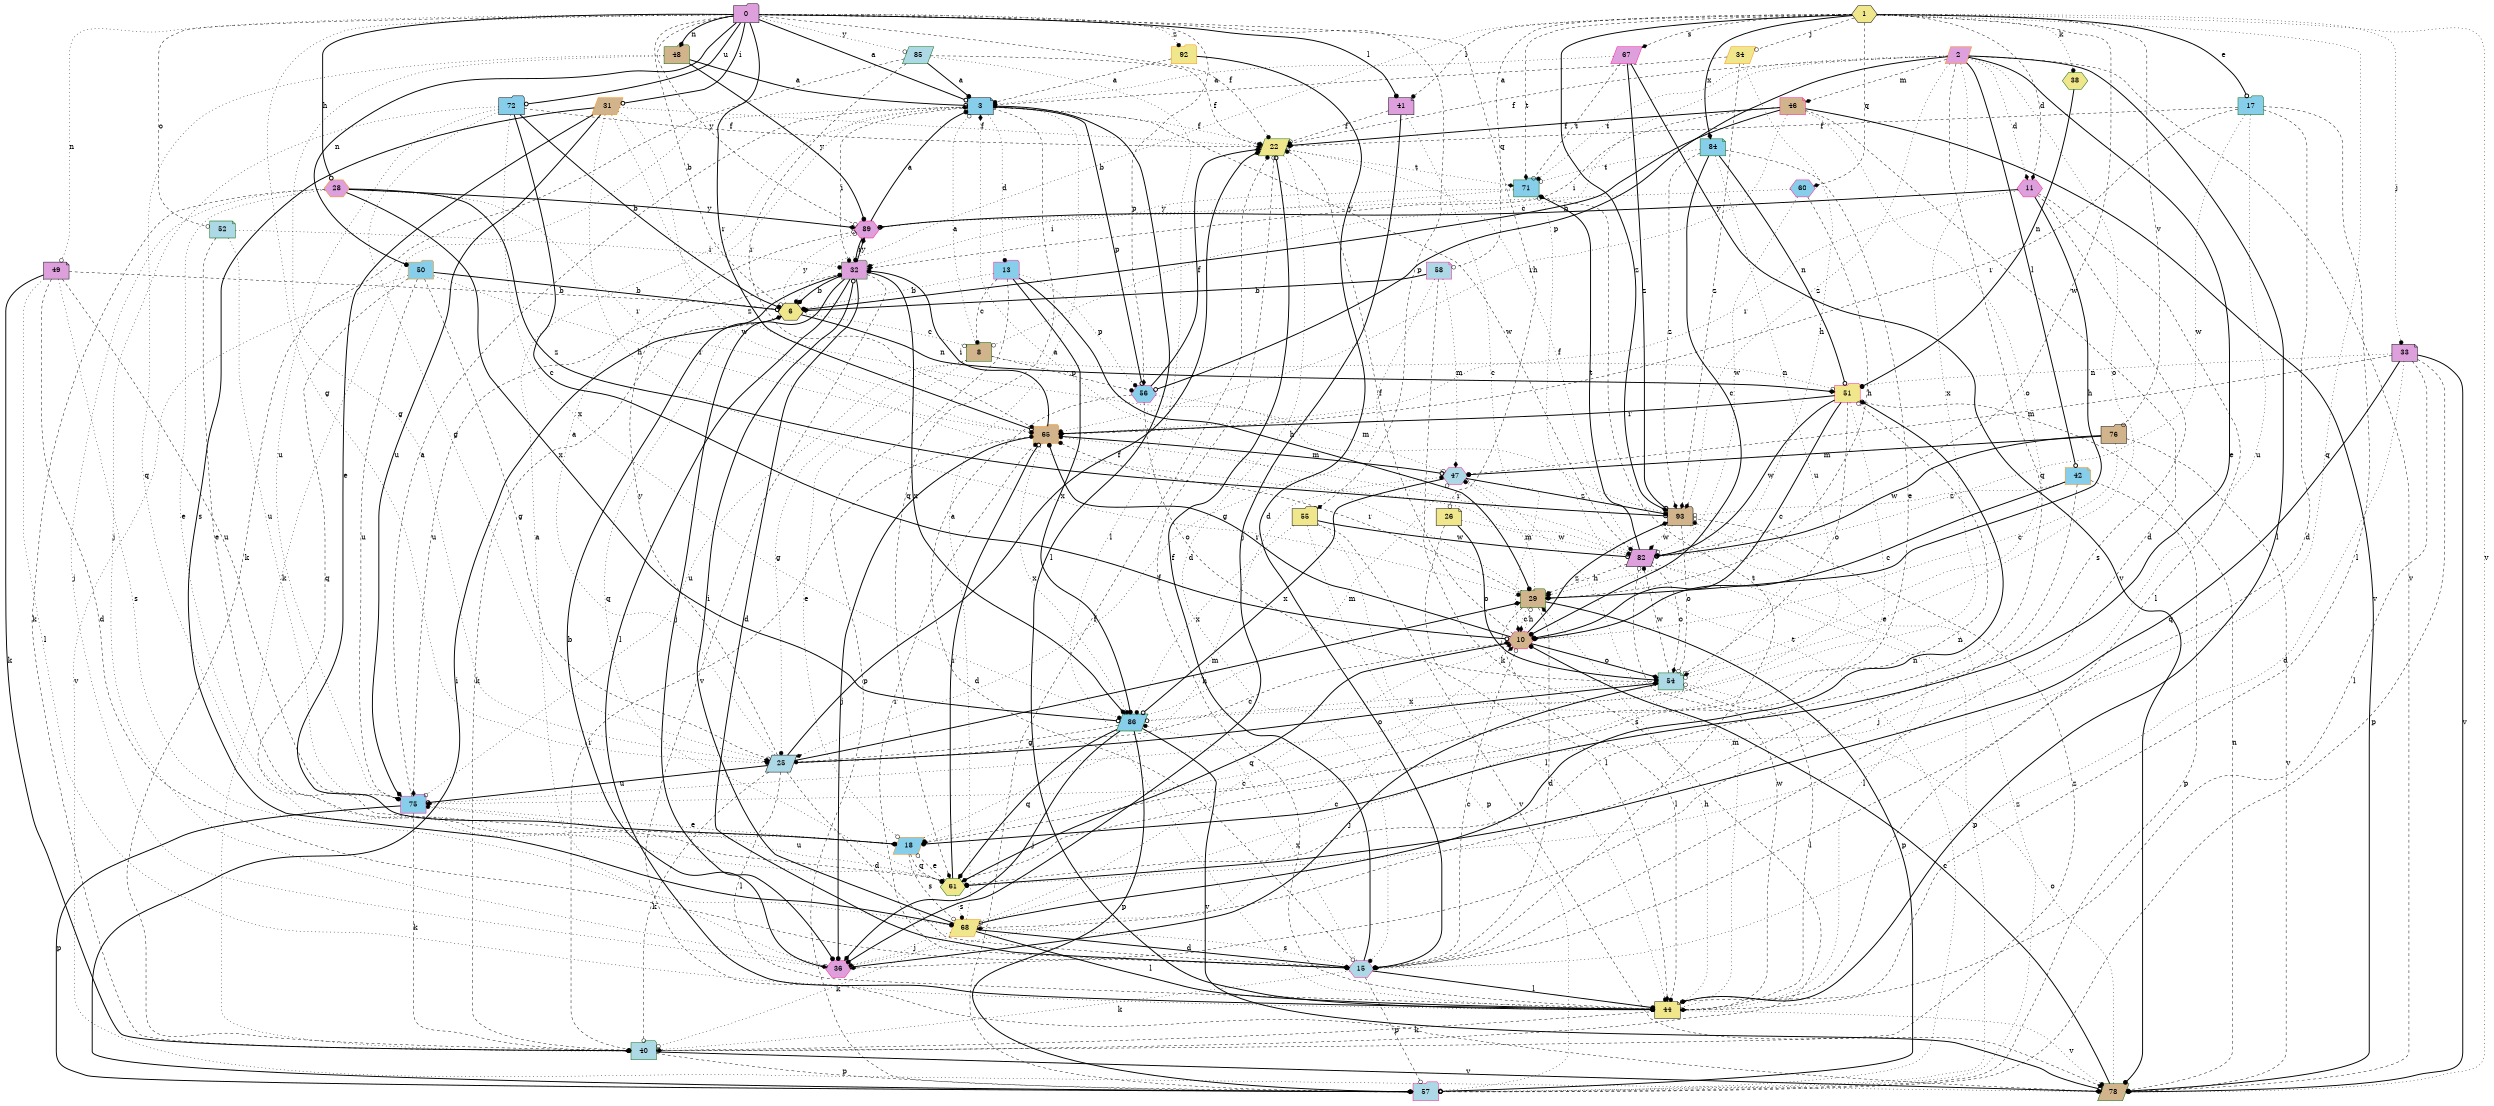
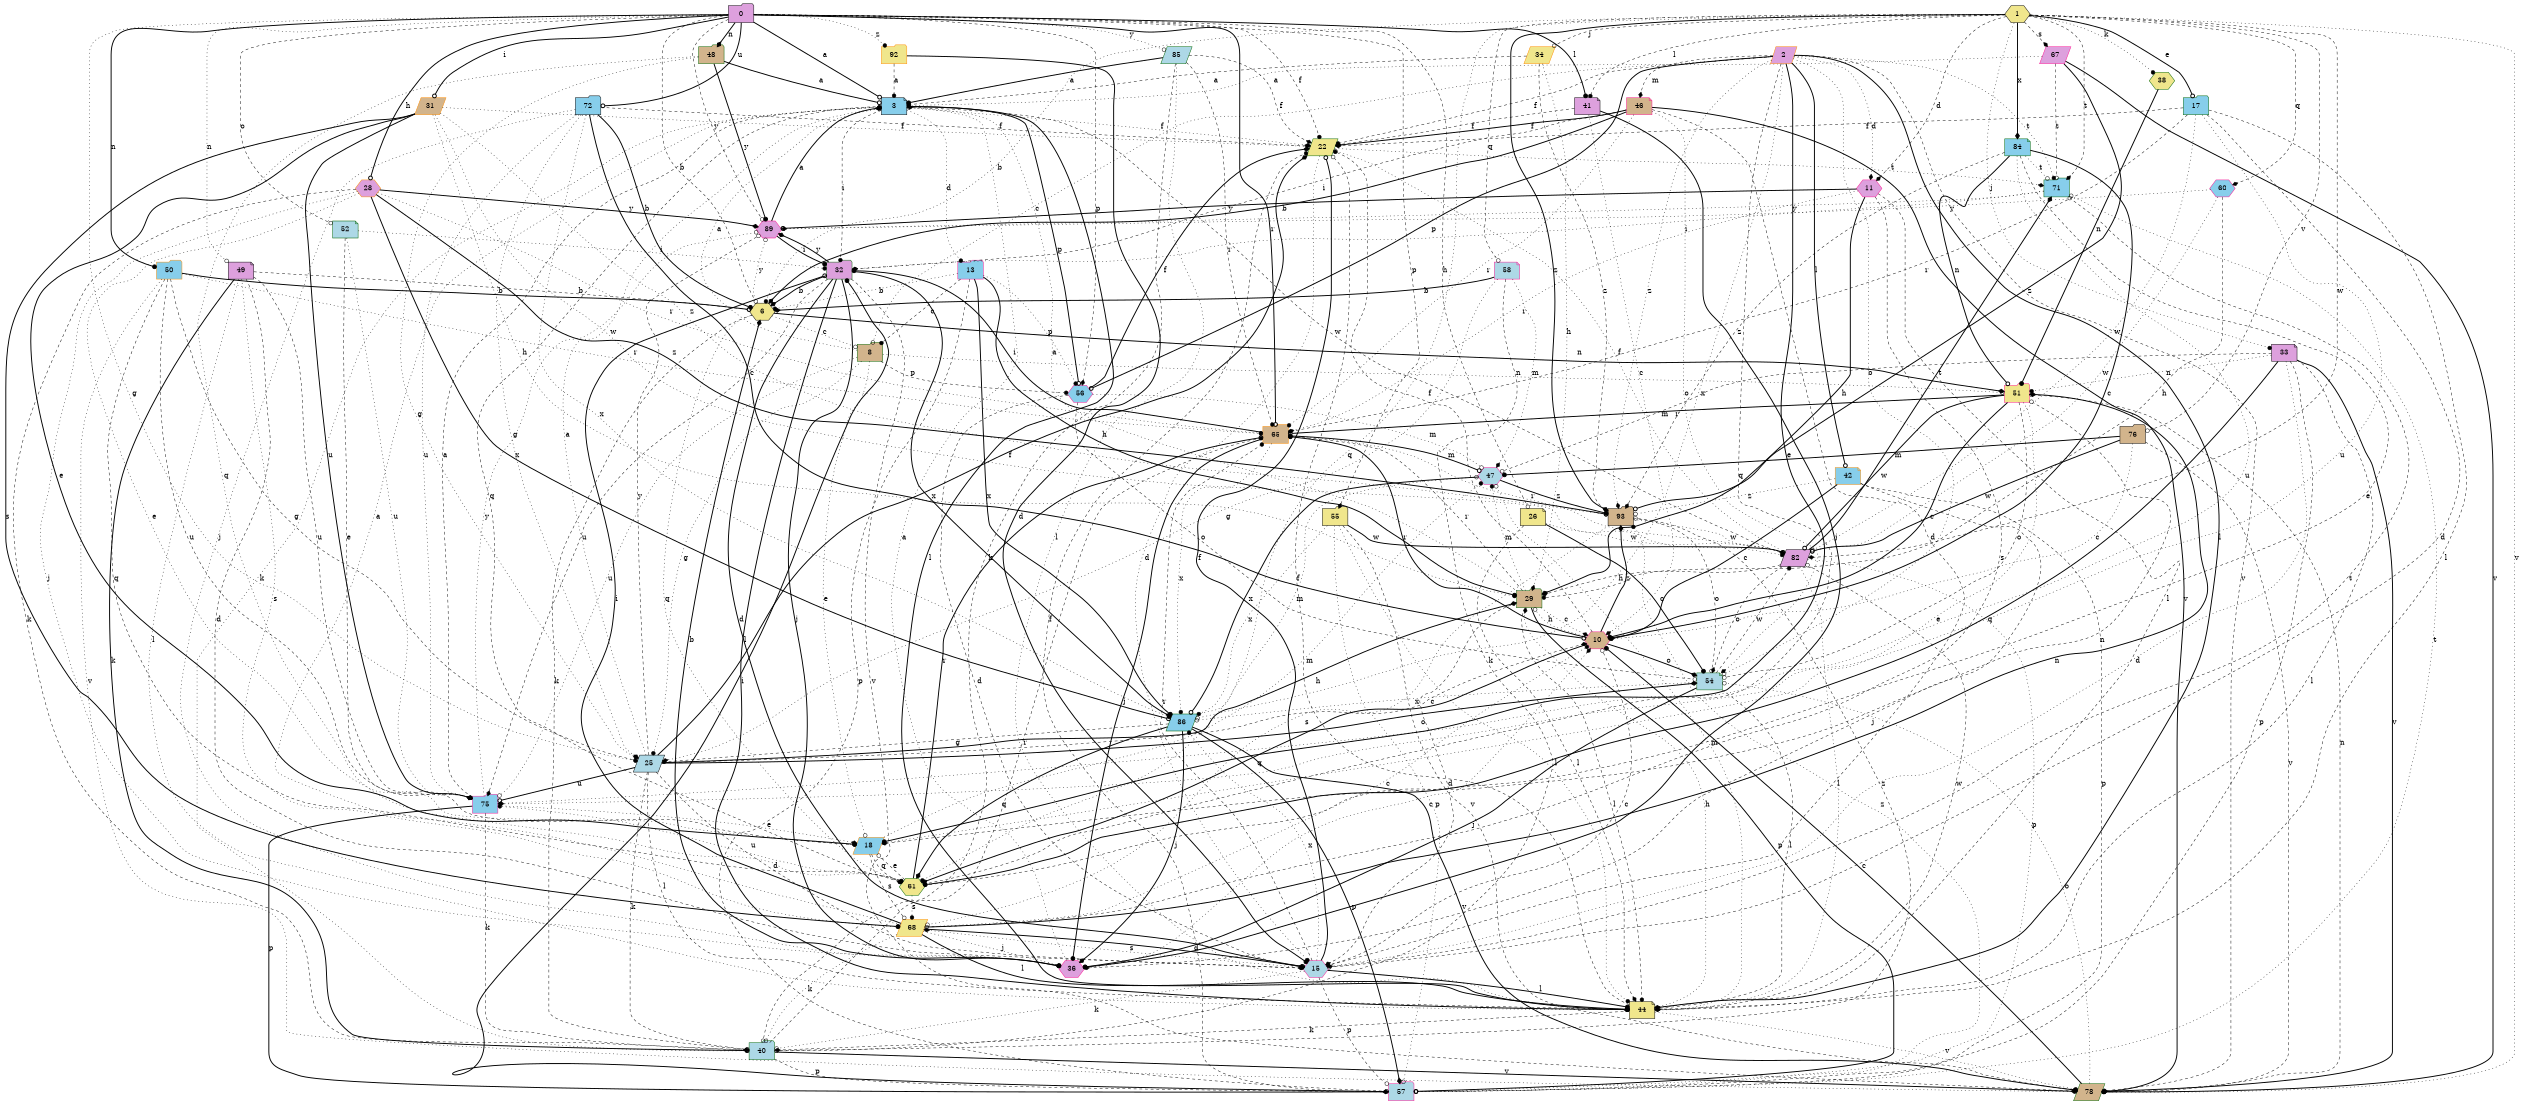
  strict digraph {
    node [color=darkgreen fillcolor=skyblue shape=folder style=filled]
    edge [arrowhead=odot style=dotted]
    0 [color=black fillcolor=plum]
    3 [color=black shape=note]
    6 [color=black fillcolor=khaki shape=hexagon]
    22 [fillcolor=khaki shape=parallelogram]
    25 [color=black fillcolor=lightblue shape=parallelogram]
    26 [color=black fillcolor=khaki shape=note]
    28 [color=darkorange fillcolor=plum shape=hexagon]
    31 [color=darkorange fillcolor=tan shape=parallelogram]
    41 [color=black fillcolor=plum shape=note]
    48 [fillcolor=tan]
    49 [color=black fillcolor=plum shape=note]
    50 [color=darkorange]
    52 [fillcolor=lightblue shape=note]
    55 [color=black fillcolor=khaki]
    56 [color=deeppink shape=hexagon]
    65 [color=darkorange fillcolor=tan]
    72 [color=black]
    n18 [fillcolor=lightblue label=85 shape=parallelogram]
    89 [color=deeppink fillcolor=plum shape=hexagon]
    92 [color=darkorange fillcolor=khaki]
    61 [fillcolor=khaki shape=hexagon]
    82 [color=black fillcolor=plum shape=parallelogram]
    44 [color=black fillcolor=khaki shape=note]
    13 [color=deeppink]
    32 [fillcolor=plum]
    40 [fillcolor=lightblue]
    8 [fillcolor=tan]
    51 [color=deeppink fillcolor=khaki]
    71
    15 [color=deeppink fillcolor=lightblue shape=hexagon]
    54 [fillcolor=lightblue shape=note]
    75 [color=deeppink]
    10 [color=deeppink fillcolor=tan shape=hexagon]
    29 [fillcolor=tan]
    93 [color=black fillcolor=tan]
    18 [color=darkorange shape=parallelogram]
    86 [shape=parallelogram]
    36 [color=deeppink fillcolor=plum shape=hexagon]
    68 [color=darkorange fillcolor=khaki shape=parallelogram]
    78 [fillcolor=tan shape=parallelogram]
    57 [color=deeppink fillcolor=lightblue]
    47 [color=deeppink fillcolor=lightblue shape=hexagon]
    1 [color=black fillcolor=khaki shape=hexagon]
    11 [color=deeppink fillcolor=plum shape=hexagon]
    17
    33 [color=black fillcolor=plum shape=note]
    34 [color=darkorange fillcolor=khaki shape=parallelogram]
    38 [fillcolor=khaki shape=hexagon]
    58 [color=deeppink fillcolor=lightblue shape=note]
    60 [color=deeppink shape=hexagon]
    67 [color=deeppink fillcolor=plum shape=parallelogram]
    76 [color=black fillcolor=tan]
    84 [shape=note]
    2 [color=darkorange fillcolor=plum shape=parallelogram]
    42 [color=darkorange shape=note]
    46 [color=deeppink fillcolor=tan shape=note]
    0 -> 3 [label=a style=bold]
    0 -> 6 [label=b style=dashed]
    0 -> 22 [arrowhead=dot label=f style=dashed]
    0 -> 25 [arrowhead=dot label=g]
    0 -> 26 [label=h style=dashed]
    0 -> 28 [label=h style=bold]
    0 -> 31 [label=i style=bold]
    0 -> 41 [arrowhead=dot label=l style=bold]
    0 -> 48 [arrowhead=diamond label=n style=bold]
    0 -> 49 [label=n]
    0 -> 50 [arrowhead=dot label=n style=bold]
    0 -> 52 [label=o style=dashed]
    0 -> 55 [arrowhead=diamond label=p style=dashed]
    0 -> 56 [arrowhead=diamond label=p style=dashed]
    0 -> 65 [label=r style=bold]
    0 -> 72 [label=u style=bold]
    0 -> n18 [label=y]
    0 -> 89 [label=y style=dashed]
    0 -> 92 [arrowhead=dot label=z]
    3 -> 22 [arrowhead=diamond label=f]
    3 -> 56 [label=p style=bold]
    3 -> 61 [arrowhead=diamond label=q style=dashed]
    3 -> 82 [arrowhead=dot label=w style=dashed]
    3 -> 44 [arrowhead=dot label=l style=bold]
    3 -> 13 [arrowhead=dot label=d]
    3 -> 32 [arrowhead=dot label=i style=dashed]
    3 -> 40 [label=k]
    6 -> 89 [label=y]
    6 -> 61 [arrowhead=dot label=q]
    6 -> 40 [label=k style=dashed]
    6 -> 8 [label=c]
    6 -> 51 [arrowhead=diamond label=n style=bold]
    22 -> 71 [arrowhead=diamond label=t]
    22 -> 15 [arrowhead=dot label=d]
    25 -> 3 [arrowhead=diamond label=a]
    25 -> 22 [arrowhead=diamond label=f style=bold]
    25 -> 89 [label=y style=dashed]
    25 -> 44 [label=l style=dashed]
    25 -> 40 [label=k style=dashed]
    25 -> 15 [arrowhead=diamond label=d style=dashed]
    25 -> 54 [arrowhead=diamond label=o style=bold]
    25 -> 75 [label=u style=bold]
    25 -> 10 [arrowhead=diamond label=c style=dashed]
    25 -> 29 [arrowhead=diamond label=h style=bold]
    26 -> 82 [label=w]
    26 -> 44 [arrowhead=diamond label=l style=dashed]
    26 -> 54 [arrowhead=dot label=o style=bold]
    28 -> 65 [arrowhead=dot label=r]
    28 -> 89 [arrowhead=diamond label=y style=bold]
    28 -> 40 [arrowhead=diamond label=k style=dashed]
    28 -> 93 [label=z style=bold]
    28 -> 18 [arrowhead=dot label=e]
    28 -> 86 [label=x style=bold]
    28 -> 36 [arrowhead=diamond label=j]
    31 -> 22 [label=f]
    31 -> 82 [arrowhead=dot label=w]
    31 -> 75 [arrowhead=diamond label=u style=bold]
    31 -> 29 [arrowhead=dot label=h]
    31 -> 93 [label=z]
    31 -> 18 [label=e style=bold]
    31 -> 68 [arrowhead=dot label=s style=bold]
    41 -> 22 [label=f style=dashed]
    41 -> 10 [arrowhead=diamond label=c]
    41 -> 36 [arrowhead=dot label=j style=bold]
    48 -> 3 [label=a style=bold]
    48 -> 25 [arrowhead=diamond label=g]
    48 -> 89 [arrowhead=dot label=y style=bold]
    48 -> 61 [label=q]
    49 -> 6 [label=b style=dashed]
    49 -> 44 [label=l]
    49 -> 40 [label=k style=bold]
    49 -> 15 [arrowhead=dot label=d style=dashed]
    49 -> 75 [arrowhead=dot label=u style=dashed]
    49 -> 68 [label=s]
    50 -> 6 [label=b style=bold]
    50 -> 25 [label=g style=dashed]
    50 -> 65 [label=r]
    50 -> 61 [arrowhead=dot label=q style=dashed]
    50 -> 75 [label=u style=dashed]
    50 -> 78 [label=v]
    52 -> 32 [arrowhead=dot label=i]
    52 -> 75 [arrowhead=diamond label=u]
    52 -> 18 [label=e style=dashed]
    55 -> 82 [label=w style=bold]
    55 -> 44 [arrowhead=dot label=l]
    55 -> 86 [arrowhead=dot label=x]
    55 -> 78 [arrowhead=diamond label=v style=dashed]
    55 -> 57 [label=p]
    56 -> 22 [arrowhead=diamond label=f style=bold]
    56 -> 15 [label=d style=dashed]
    56 -> 54 [label=o style=dashed]
    56 -> 47 [label=m]
    65 -> 32 [arrowhead=dot label=i style=bold]
    65 -> 86 [arrowhead=dot label=x]
    65 -> 36 [arrowhead=dot label=j style=bold]
    65 -> 47 [label=m style=bold]
    72 -> 6 [arrowhead=dot label=b style=bold]
    72 -> 22 [arrowhead=diamond label=f style=dashed]
    72 -> 25 [arrowhead=diamond label=g]
    72 -> 75 [arrowhead=diamond label=u]
    72 -> 10 [label=c style=bold]
    72 -> 86 [arrowhead=dot label=x]
    72 -> 36 [label=j]
    n18 -> 3 [arrowhead=dot label=a style=bold]
    n18 -> 22 [arrowhead=diamond label=f style=dashed]
    n18 -> 65 [arrowhead=dot label=r style=dashed]
    n18 -> 44 [arrowhead=diamond label=l]
    n18 -> 40 [label=k style=dashed]
    89 -> 3 [arrowhead=dot label=a style=bold]
    89 -> 32 [arrowhead=dot label=i style=bold]
    92 -> 3 [arrowhead=dot label=a style=dashed]
    92 -> 15 [arrowhead=dot label=d style=bold]
    61 -> 65 [label=r style=bold]
    61 -> 51 [label=n style=dashed]
    61 -> 75 [arrowhead=dot label=u]
    61 -> 18 [label=e style=dashed]
    61 -> 68 [arrowhead=dot label=s]
    82 -> 22 [label=f]
    82 -> 65 [arrowhead=dot label=r]
    82 -> 44 [arrowhead=diamond label=l]
    82 -> 71 [arrowhead=diamond label=t style=bold]
    82 -> 54 [arrowhead=diamond label=o style=dashed]
    82 -> 29 [arrowhead=diamond label=h style=dashed]
    82 -> 57 [label=p]
    44 -> 22 [label=f style=dashed]
    44 -> 82 [label=w style=dashed]
    44 -> 40 [arrowhead=diamond label=k style=dashed]
    44 -> 29 [arrowhead=diamond label=h]
    44 -> 78 [arrowhead=dot label=v]
    44 -> 47 [label=m]
    13 -> 6 [arrowhead=dot label=b]
    13 -> 56 [arrowhead=dot label=p]
    13 -> 8 [arrowhead=dot label=c style=dashed]
    13 -> 29 [arrowhead=dot label=h style=bold]
    13 -> 86 [arrowhead=dot label=x style=bold]
    13 -> 57 [label=p style=dashed]
    32 -> 6 [arrowhead=diamond label=b style=bold]
    32 -> 89 [arrowhead=diamond label=y style=bold]
    32 -> 44 [label=l style=bold]
    32 -> 15 [label=d style=bold]
    32 -> 75 [arrowhead=diamond label=u style=dashed]
    32 -> 86 [arrowhead=diamond label=x style=bold]
    32 -> 36 [arrowhead=dot label=j style=bold]
    32 -> 78 [label=v style=dashed]
    40 -> 65 [arrowhead=dot label=r style=dashed]
    40 -> 93 [label=z style=dashed]
    40 -> 78 [arrowhead=diamond label=v style=bold]
    40 -> 57 [label=p style=dashed]
    8 -> 3 [label=a]
    8 -> 25 [arrowhead=dot label=g]
    8 -> 56 [arrowhead=dot label=p style=dashed]
    8 -> 51 [label=n]
    8 -> 75 [label=u]
    8 -> 18 [label=e]
    51 -> 65 [label=r style=bold]
    51 -> 82 [label=w style=bold]
    51 -> 54 [label=o style=dashed]
    51 -> 10 [arrowhead=dot label=c style=bold]
    51 -> 18 [arrowhead=dot label=e]
    71 -> 89 [label=y]
    71 -> 32 [arrowhead=diamond label=i]
    15 -> 22 [label=f style=bold]
    15 -> 65 [arrowhead=dot label=r style=dashed]
    15 -> 44 [arrowhead=dot label=l style=bold]
    15 -> 40 [label=k]
    15 -> 71 [label=t style=dashed]
    15 -> 10 [label=c style=dashed]
    15 -> 86 [arrowhead=dot label=x]
    15 -> 68 [arrowhead=diamond label=s]
    15 -> 57 [label=p style=dashed]
    54 -> 82 [arrowhead=dot label=w style=dashed]
    54 -> 44 [label=l style=dashed]
    54 -> 86 [label=x]
    54 -> 36 [label=j style=bold]
    75 -> 3 [label=a style=dashed]
+   75 -> 89 [label=y]
    75 -> 40 [arrowhead=diamond label=k style=dashed]
    75 -> 18 [arrowhead=diamond label=e]
    75 -> 57 [arrowhead=diamond label=p style=bold]
    10 -> 22 [arrowhead=dot label=f style=dashed]
    10 -> 65 [arrowhead=dot label=r style=bold]
    10 -> 61 [arrowhead=diamond label=q style=bold]
    10 -> 54 [arrowhead=diamond label=o style=bold]
    10 -> 29 [label=h]
    10 -> 93 [arrowhead=diamond label=z style=bold]
    29 -> 3 [arrowhead=diamond label=a]
    29 -> 65 [arrowhead=dot label=r style=dashed]
    29 -> 44 [arrowhead=dot label=l style=dashed]
    29 -> 15 [arrowhead=diamond label=d style=dashed]
    29 -> 10 [arrowhead=diamond label=c]
    29 -> 57 [label=p style=bold]
    29 -> 47 [arrowhead=dot label=m]
    93 -> 82 [arrowhead=diamond label=w]
    93 -> 54 [label=o style=dashed]
    93 -> 68 [label=s]
    18 -> 61 [label=q style=dashed]
    18 -> 68 [label=s style=dashed]
    18 -> 47 [arrowhead=dot label=m]
    86 -> 25 [arrowhead=dot label=g style=dashed]
    86 -> 61 [arrowhead=diamond label=q style=bold]
    86 -> 36 [arrowhead=diamond label=j style=bold]
    86 -> 78 [label=v style=bold]
    86 -> 57 [arrowhead=diamond label=p style=bold]
    86 -> 47 [label=m]
    36 -> 3 [label=a]
    36 -> 6 [arrowhead=diamond label=b style=bold]
    36 -> 10 [arrowhead=diamond label=c]
    68 -> 3 [arrowhead=dot label=a]
    68 -> 44 [label=l style=bold]
    68 -> 32 [label=i style=bold]
    68 -> 40 [label=k]
    68 -> 51 [arrowhead=diamond label=n style=bold]
    68 -> 15 [arrowhead=diamond label=d style=bold]
    68 -> 10 [arrowhead=dot label=c]
    68 -> 36 [arrowhead=dot label=j]
    78 -> 51 [label=n style=dashed]
    78 -> 54 [label=o]
    78 -> 10 [arrowhead=dot label=c style=bold]
    57 -> 22 [arrowhead=dot label=f style=dashed]
    57 -> 32 [arrowhead=dot label=i style=bold]
    57 -> 71 [label=t]
    57 -> 93 [arrowhead=dot label=z]
    47 -> 93 [arrowhead=dot label=z style=bold]
    47 -> 86 [label=x style=bold]
    1 -> 6 [arrowhead=dot label=b]
    1 -> 41 [arrowhead=dot label=l style=dashed]
    1 -> 61 [arrowhead=dot label=q]
    1 -> 82 [arrowhead=diamond label=w style=dashed]
    1 -> 71 [arrowhead=diamond label=t style=dashed]
    1 -> 93 [arrowhead=diamond label=z style=bold]
    1 -> 78 [label=v]
    1 -> 11 [arrowhead=diamond label=d style=dashed]
    1 -> 17 [label=e style=bold]
    1 -> 33 [arrowhead=dot label=j]
    1 -> 34 [label=j style=dashed]
    1 -> 38 [arrowhead=dot label=k]
    1 -> 58 [label=q style=dashed]
    1 -> 60 [arrowhead=diamond label=q style=dashed]
    1 -> 67 [arrowhead=diamond label=s style=dashed]
    1 -> 76 [label=v style=dashed]
    1 -> 84 [arrowhead=diamond label=x style=bold]
    11 -> 65 [arrowhead=diamond label=r]
    11 -> 89 [label=y style=bold]
    11 -> 44 [label=l style=dashed]
    11 -> 29 [arrowhead=diamond label=h style=bold]
    11 -> 68 [label=s style=dashed]
    17 -> 22 [arrowhead=diamond label=f style=dashed]
    17 -> 65 [arrowhead=dot label=r style=dashed]
    17 -> 82 [label=w]
    17 -> 44 [label=l style=dashed]
    17 -> 15 [label=d style=dashed]
    17 -> 75 [arrowhead=diamond label=u]
    33 -> 61 [arrowhead=dot label=q style=bold]
    33 -> 44 [arrowhead=diamond label=l style=dashed]
    33 -> 51 [arrowhead=dot label=n]
    33 -> 15 [arrowhead=diamond label=d]
    33 -> 78 [arrowhead=diamond label=v style=bold]
    33 -> 57 [label=p style=dashed]
    33 -> 47 [label=m style=dashed]
    34 -> 3 [arrowhead=dot label=a style=dashed]
    34 -> 29 [arrowhead=diamond label=h]
    34 -> 93 [arrowhead=diamond label=z style=dashed]
    38 -> 51 [arrowhead=dot label=n style=bold]
    58 -> 6 [arrowhead=diamond label=b style=bold]
    58 -> 25 [arrowhead=diamond label=g]
    58 -> 40 [label=k style=dashed]
    58 -> 47 [arrowhead=diamond label=m]
    60 -> 89 [arrowhead=diamond label=y]
    60 -> 82 [label=w]
    60 -> 29 [arrowhead=dot label=h style=dashed]
    67 -> 3 [arrowhead=dot label=a]
    67 -> 71 [label=t style=dashed]
    67 -> 93 [label=z style=bold]
    67 -> 78 [arrowhead=dot label=v style=bold]
    76 -> 82 [label=w style=bold]
    76 -> 10 [arrowhead=dot label=c]
    76 -> 78 [arrowhead=dot label=v style=dashed]
    76 -> 47 [arrowhead=dot label=m style=bold]
    84 -> 51 [label=n style=bold]
    84 -> 71 [label=t]
    84 -> 75 [arrowhead=diamond label=u]
    84 -> 10 [arrowhead=dot label=c style=bold]
    84 -> 93 [arrowhead=diamond label=z style=dashed]
    84 -> 18 [arrowhead=diamond label=e style=dashed]
    2 -> 22 [arrowhead=dot label=f style=dashed]
    2 -> 56 [label=p style=bold]
    2 -> 61 [arrowhead=dot label=q style=dashed]
    2 -> 44 [arrowhead=diamond label=l style=bold]
    2 -> 8 [label=c]
    2 -> 71 [arrowhead=dot label=t]
    2 -> 54 [label=o]
    2 -> 93 [arrowhead=diamond label=z]
    2 -> 18 [arrowhead=dot label=e style=bold]
    2 -> 86 [label=x]
    2 -> 78 [label=v style=dashed]
    2 -> 11 [arrowhead=diamond label=d]
    2 -> 42 [label=l style=bold]
    2 -> 46 [arrowhead=diamond label=m style=dashed]
    42 -> 10 [arrowhead=diamond label=c style=bold]
    42 -> 93 [label=z]
    42 -> 36 [arrowhead=diamond label=j style=dashed]
    42 -> 57 [label=p style=dashed]
    46 -> 6 [arrowhead=diamond label=b style=bold]
    46 -> 22 [arrowhead=diamond label=f style=bold]
    46 -> 65 [arrowhead=dot label=r]
    46 -> 32 [arrowhead=diamond label=i style=dashed]
    46 -> 15 [arrowhead=dot label=d style=dashed]
    46 -> 54 [arrowhead=diamond label=o]
    46 -> 78 [label=v style=bold]
  }
